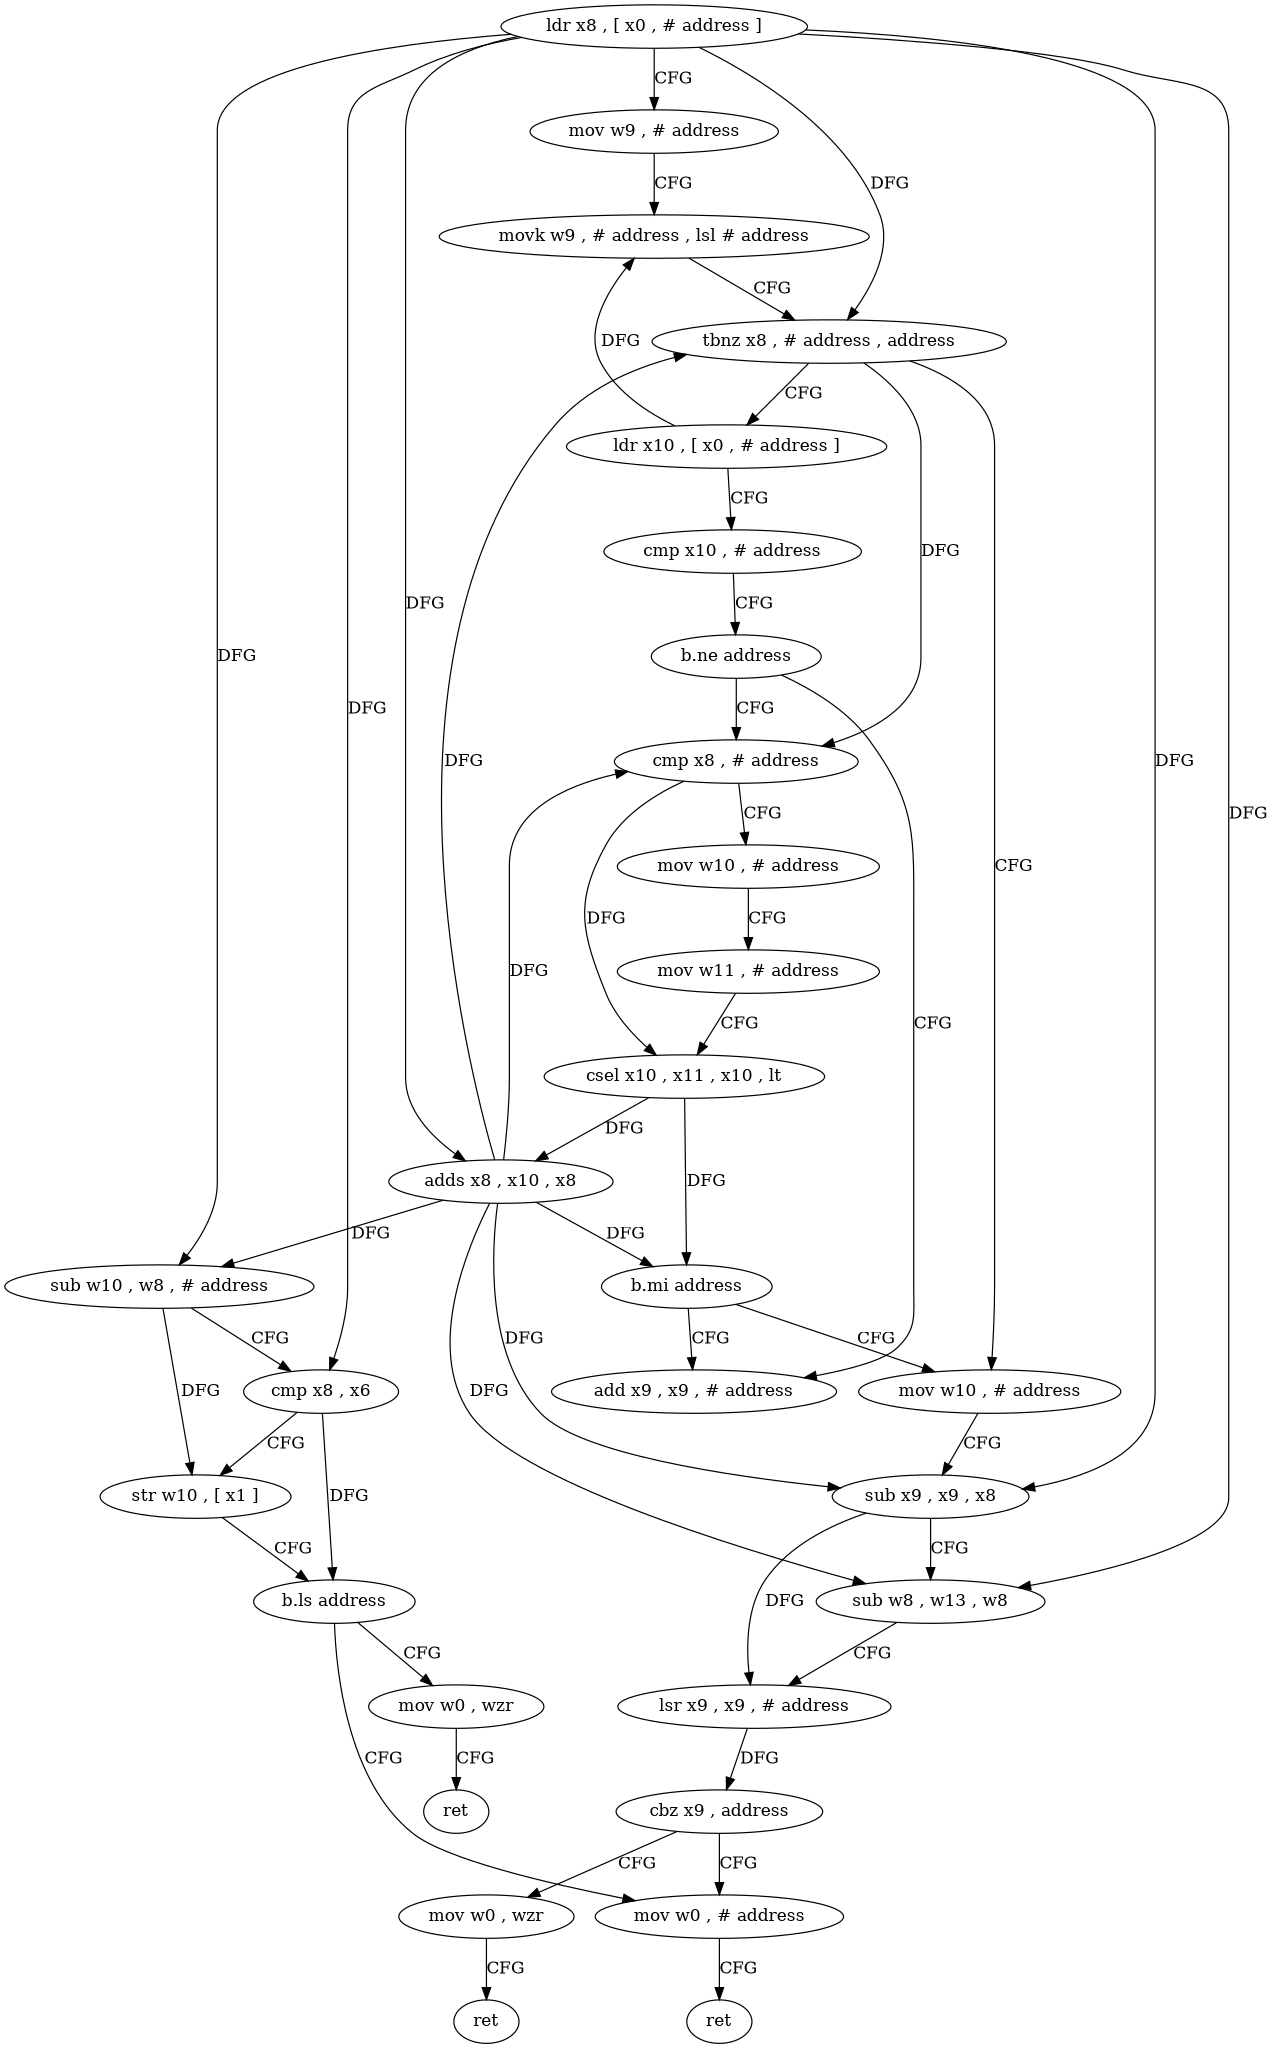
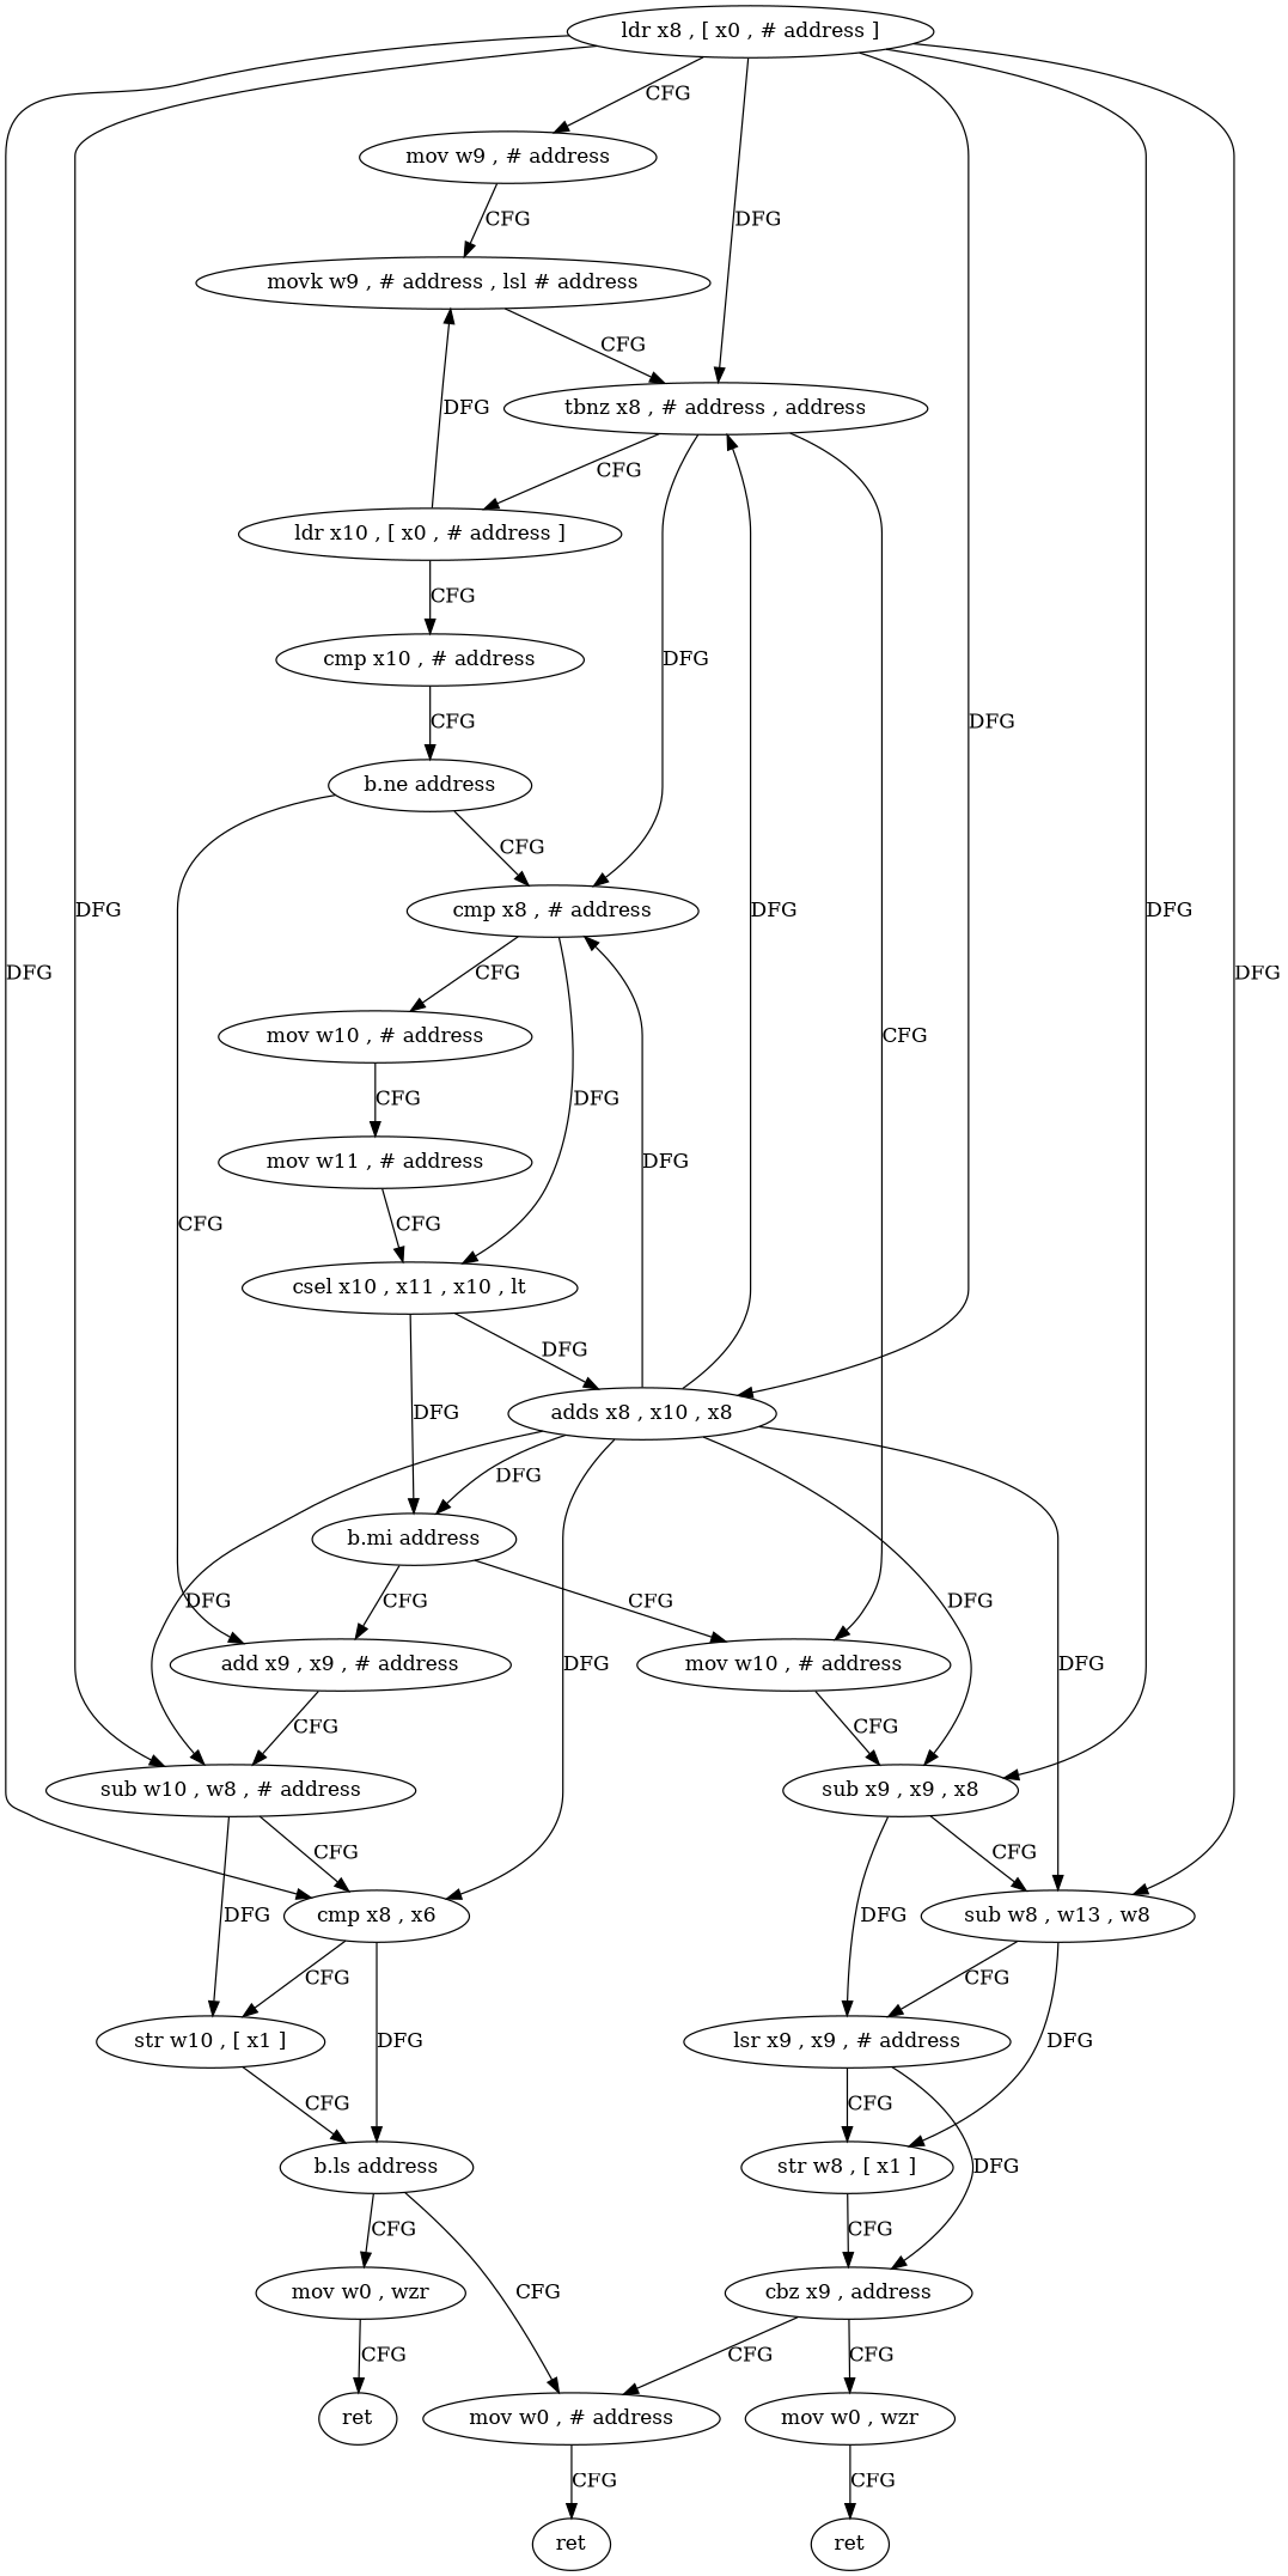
  digraph {
    n1 [label="ldr x8 , [ x0 , # address ]"]
    n2 [label="mov w9 , # address"]
    n3 [label="tbnz x8 , # address , address"]
    n4 [label="sub x9 , x9 , x8"]
    n5 [label="sub w8 , w13 , w8"]
    n6 [label="sub w10 , w8 , # address"]
    n7 [label="cmp x8 , x6"]
    n8 [label="adds x8 , x10 , x8"]
    n9 [label="movk w9 , # address , lsl # address"]
    n10 [label="cmp x8 , # address"]
    n11 [label="mov w10 , # address"]
    n12 [label="ldr x10 , [ x0 , # address ]"]
    n13 [label="lsr x9 , x9 , # address"]
+   n14 [label="str w8 , [ x1 ]"]
    n15 [label="mov w10 , # address"]
    n16 [label="csel x10 , x11 , x10 , lt"]
    n17 [label="str w10 , [ x1 ]"]
    n18 [label="b.ls address"]
    n19 [label="b.mi address"]
    n20 [label="cmp x10 , # address"]
    n21 [label="b.ne address"]
    n22 [label="add x9 , x9 , # address"]
    n23 [label="cbz x9 , address"]
    n24 [label="mov w0 , # address"]
    n25 [label="mov w0 , wzr"]
    n26 [label=ret]
    n27 [label=ret]
    n28 [label="mov w11 , # address"]
    n29 [label="mov w0 , wzr"]
    n30 [label=ret]
    n1 -> n2 [label=CFG]
    n1 -> n3 [label=DFG]
    n1 -> n4 [label=DFG]
    n1 -> n5 [label=DFG]
    n1 -> n6 [label=DFG]
    n1 -> n7 [label=DFG]
    n1 -> n8 [label=DFG]
    n2 -> n9 [label=CFG]
    n3 -> n10 [label=DFG]
    n3 -> n11 [label=CFG]
    n3 -> n12 [label=CFG]
    n4 -> n5 [label=CFG]
    n4 -> n13 [label=DFG]
    n5 -> n13 [label=CFG]
+   n5 -> n14 [label=DFG]
    n6 -> n7 [label=CFG]
    n6 -> n17 [label=DFG]
    n7 -> n17 [label=CFG]
    n7 -> n18 [label=DFG]
    n8 -> n3 [label=DFG]
    n8 -> n4 [label=DFG]
    n8 -> n5 [label=DFG]
    n8 -> n6 [label=DFG]
+   n8 -> n7 [label=DFG]
    n8 -> n10 [label=DFG]
    n8 -> n19 [label=DFG]
    n9 -> n3 [label=CFG]
    n10 -> n15 [label=CFG]
    n10 -> n16 [label=DFG]
    n11 -> n4 [label=CFG]
    n12 -> n9 [label=DFG]
    n12 -> n20 [label=CFG]
+   n13 -> n14 [label=CFG]
    n13 -> n23 [label=DFG]
+   n14 -> n23 [label=CFG]
    n15 -> n28 [label=CFG]
    n16 -> n8 [label=DFG]
    n16 -> n19 [label=DFG]
    n17 -> n18 [label=CFG]
    n18 -> n24 [label=CFG]
    n18 -> n29 [label=CFG]
    n19 -> n11 [label=CFG]
    n19 -> n22 [label=CFG]
    n20 -> n21 [label=CFG]
    n21 -> n10 [label=CFG]
    n21 -> n22 [label=CFG]
+   n22 -> n6 [label=CFG]
    n23 -> n24 [label=CFG]
    n23 -> n25 [label=CFG]
    n24 -> n26 [label=CFG]
    n25 -> n27 [label=CFG]
    n28 -> n16 [label=CFG]
    n29 -> n30 [label=CFG]
  }
